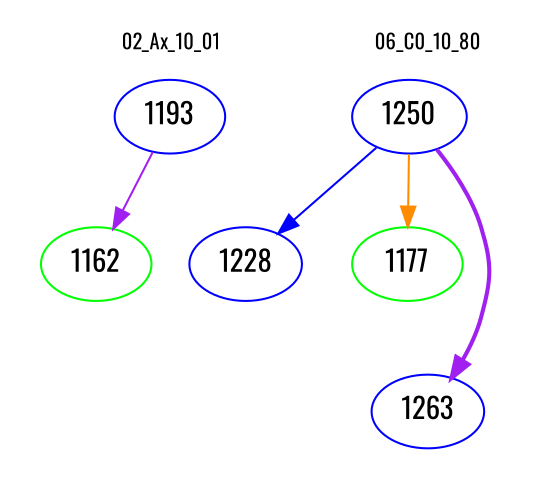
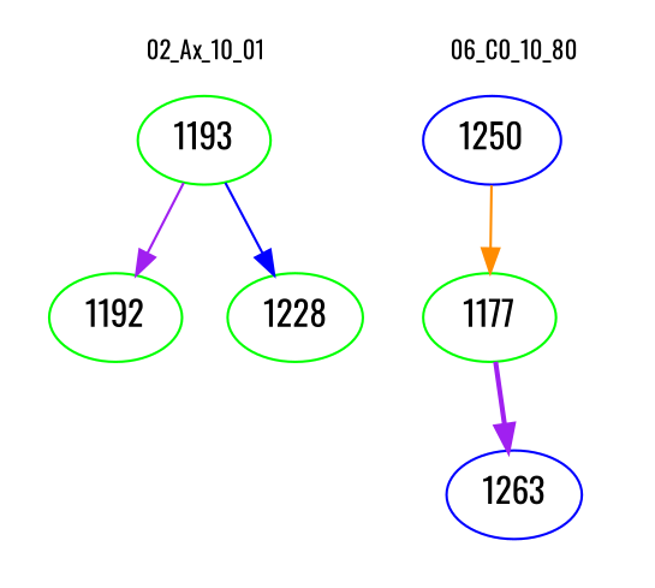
  digraph {
    fontname=Oswald
    node [color=blue fontname=Oswald]
    edge [color=purple fontname=Oswald style=solid]
-   n1 [label=1193]
-   n2 [color=green label=1162]
-   n3 [label=1228]
+   n1 [color=green label=1193]
+   n2 [color=green label=1192]
+   n3 [color=green label=1228]
    n4 [label=1250]
    n5 [color=green label=1177]
    n6 [label=1263]
    subgraph cluster_1 {
      color=white
      fontsize=10
      label="02_Ax_10_01"
      n1
      n2
      n3
    }
    subgraph cluster_2 {
      color=white
      fontsize=10
      label="06_C0_10_80"
      n4
      n5
      n6
    }
    n1 -> n2
-   n4 -> n3 [color=blue]
+   n1 -> n3 [color=blue]
    n4 -> n5 [color=darkorange]
-   n4 -> n6 [style=bold]
+   n5 -> n6 [style=bold]
  }
